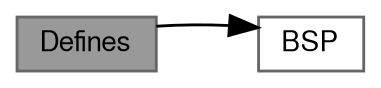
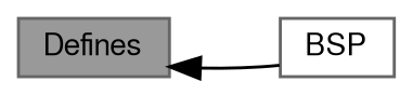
  digraph {
    rankdir=LR
    node [fontname=FreeSans fontsize=10 shape=box style=filled]
    n1 [color=gray40 fillcolor=grey60 fontcolor=black height=0.2 label=Defines width=0.4]
    n2 [color=grey40 fillcolor=white height=0.2 label=BSP width=0.4]
-   n2 -> n1 [dir=back fontname=FreeSans fontsize=10 labelfontname=FreeSans labelfontsize=10 shape=plaintext style=solid]
+   n1 -> n2 [dir=back fontname=FreeSans fontsize=10 labelfontname=FreeSans labelfontsize=10 shape=plaintext style=solid]
  }
